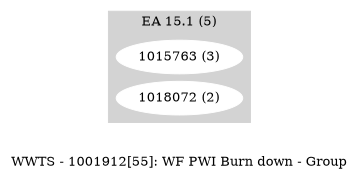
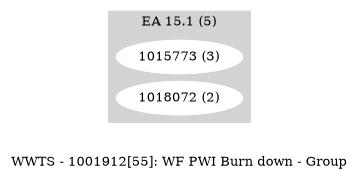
  digraph {
    label="WWTS - 1001912[55]: WF PWI Burn down - Group"
    ranksep=.1
    node [color=white style=filled]
-   "1015763 (3)"
+   "1015763 (3)" [label="1015773 (3)"]
    "1018072 (2)"
    subgraph cluster_1 {
      color=lightgrey
      label="EA 15.1 (5)"
      style=filled
      "1015763 (3)"
      "1018072 (2)"
    }
    "1015763 (3)" -> "1018072 (2)" [style=invis]
  }
